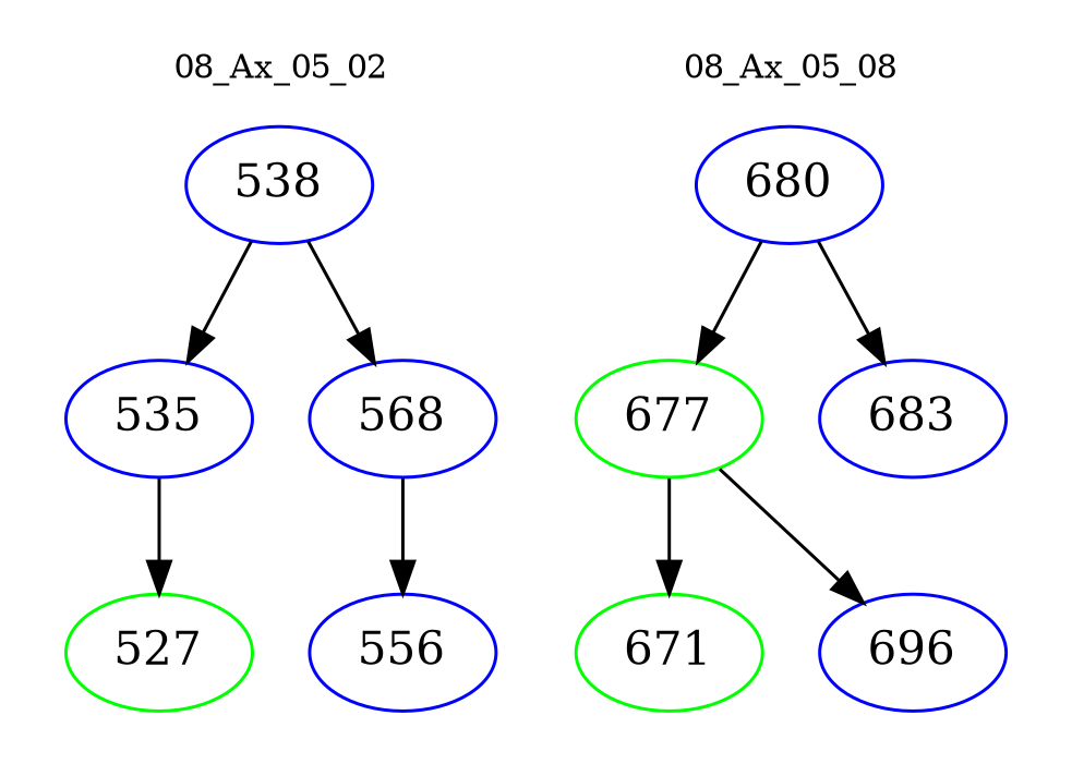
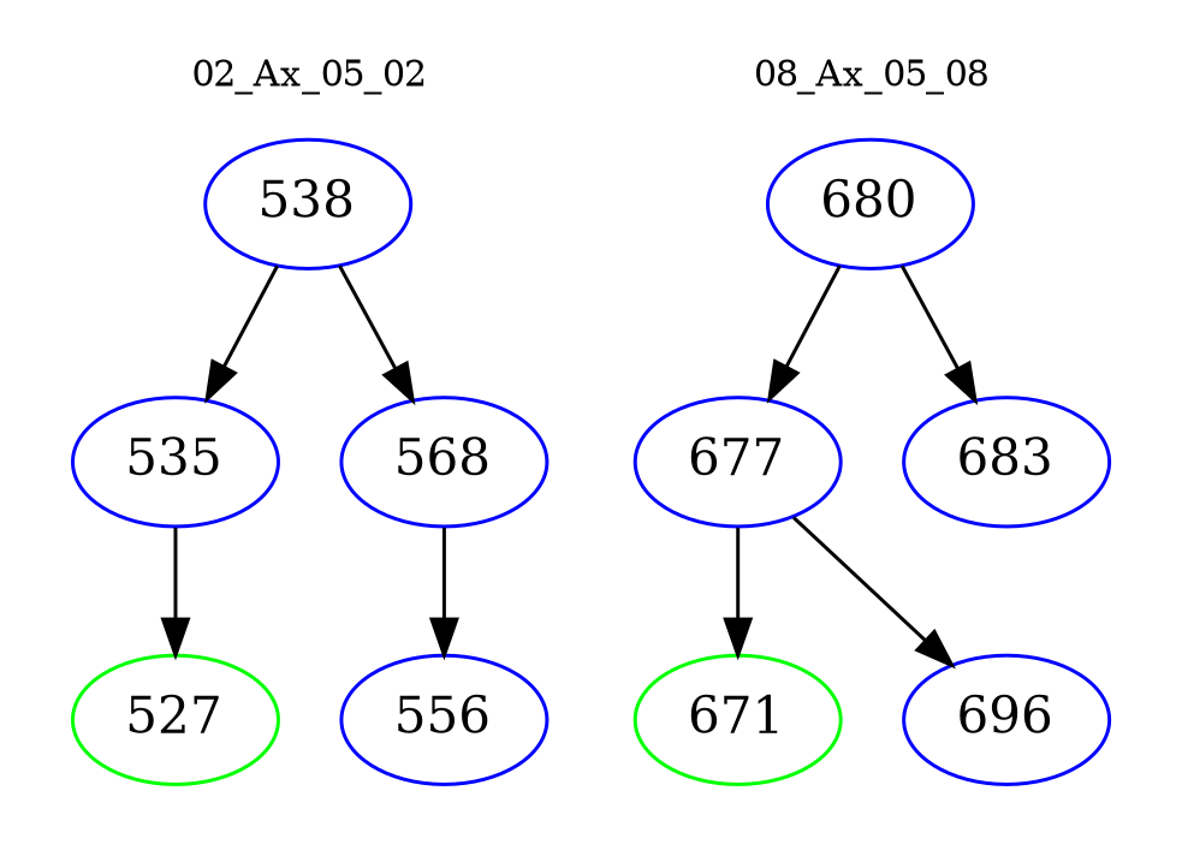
  digraph {
    node [color=blue]
    edge [color=black]
    n1 [label=538]
    n2 [label=535]
    n3 [label=568]
    n4 [color=green label=527]
    n5 [label=556]
    n6 [label=680]
-   n7 [color=green label=677]
+   n7 [label=677]
    n8 [label=683]
    n9 [color=green label=671]
    n10 [label=696]
    subgraph cluster_1 {
      color=white
      fontsize=10
-     label="08_Ax_05_02"
+     label="02_Ax_05_02"
      n1
      n2
      n3
      n4
      n5
    }
    subgraph cluster_2 {
      color=white
      fontsize=10
      label="08_Ax_05_08"
      n6
      n7
      n8
      n9
      n10
    }
    n1 -> n2
    n1 -> n3
    n2 -> n4
    n3 -> n5
    n6 -> n7
    n6 -> n8
    n7 -> n9
    n7 -> n10
  }
